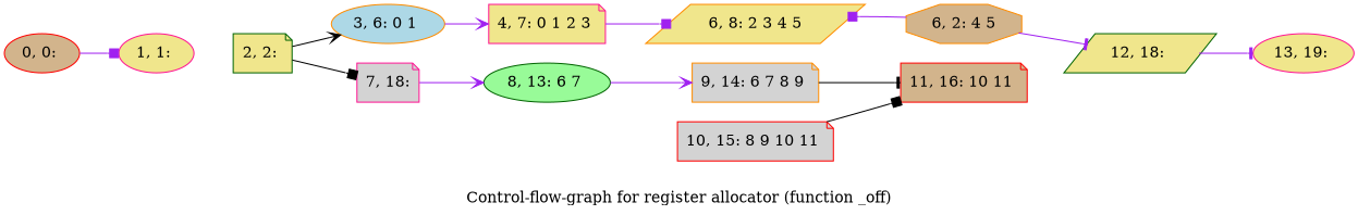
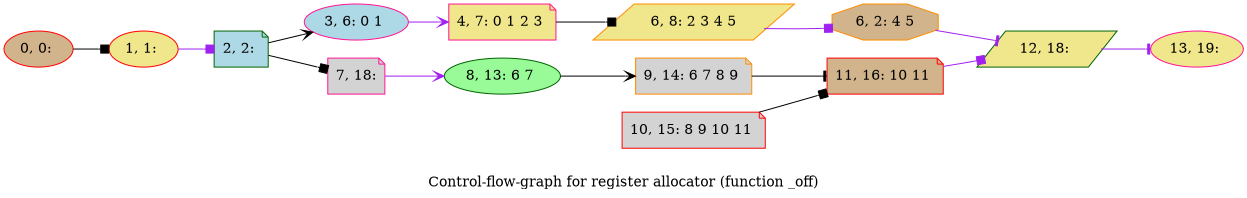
  digraph {
    label="Control-flow-graph for register allocator (function _off)"
    rankdir=LR
    node [color=red fillcolor=khaki shape=note style=filled]
    edge [arrowhead=box color=purple]
    n1 [fillcolor=tan label="0, 0: " shape=ellipse]
-   n2 [color=deeppink label="1, 1: " shape=ellipse]
-   n3 [color=darkgreen label="2, 2: "]
-   n4 [color=darkorange fillcolor=lightblue label="3, 6: 0 1 " shape=ellipse]
+   n2 [label="1, 1: " shape=ellipse]
+   n3 [color=darkgreen fillcolor=lightblue label="2, 2: "]
+   n4 [color=deeppink fillcolor=lightblue label="3, 6: 0 1 " shape=ellipse]
    n5 [color=deeppink fillcolor=lightgrey label="7, 18:"]
    n6 [color=deeppink label="4, 7: 0 1 2 3 "]
    n7 [color=darkgreen fillcolor=palegreen label="8, 13: 6 7 " shape=ellipse]
    n8 [color=darkorange label="6, 8: 2 3 4 5" shape=parallelogram]
    n9 [color=darkorange fillcolor=tan label="6, 2: 4 5" shape=octagon]
    n10 [color=darkgreen label="12, 18: " shape=parallelogram]
    n11 [color=deeppink label="13, 19: " shape=ellipse]
    n12 [color=darkorange fillcolor=lightgrey label="9, 14: 6 7 8 9 "]
    n13 [fillcolor=tan label="11, 16: 10 11 "]
    n14 [fillcolor=lightgrey label="10, 15: 8 9 10 11 "]
-   n1 -> n2
+   n1 -> n2 [color=black]
+   n2 -> n3
    n3 -> n4 [arrowhead=vee color=black]
    n3 -> n5 [color=black]
    n4 -> n6 [arrowhead=vee]
    n5 -> n7 [arrowhead=vee]
-   n6 -> n8
-   n7 -> n12 [arrowhead=vee]
-   n9 -> n8
+   n6 -> n8 [color=black]
+   n7 -> n12 [arrowhead=vee color=black]
+   n8 -> n9
    n9 -> n10 [arrowhead=tee]
    n10 -> n11 [arrowhead=tee]
    n12 -> n13 [arrowhead=tee color=black]
+   n13 -> n10
    n14 -> n13 [color=black]
  }
